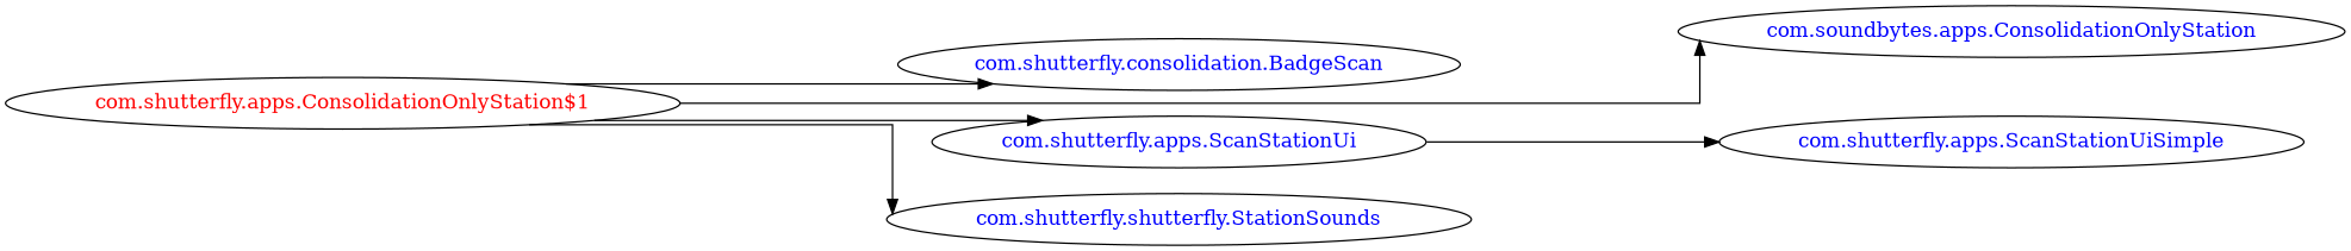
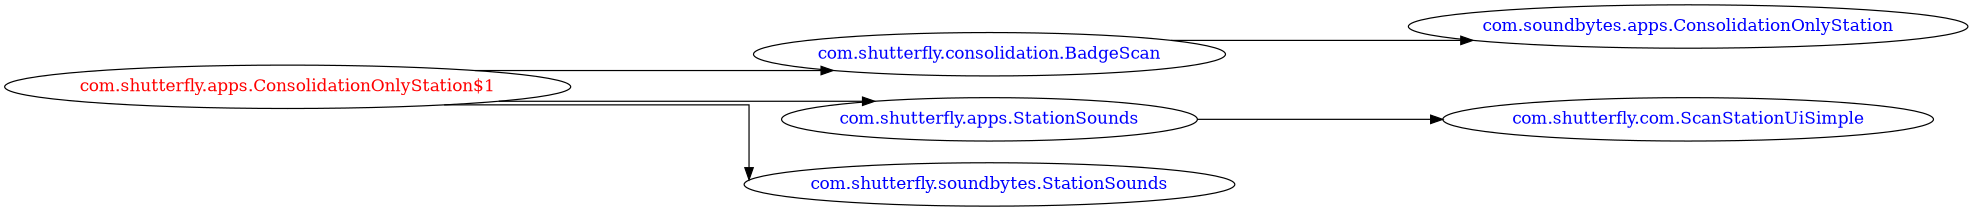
  digraph {
    concentrate=true
    rankdir=LR
    ranksep=2.0
    splines=ortho
    node [fontcolor=blue]
    "com.shutterfly.apps.ConsolidationOnlyStation$1" [fontcolor=red]
    n2 [label="com.soundbytes.apps.ConsolidationOnlyStation"]
-   "com.shutterfly.apps.ScanStationUi"
+   "com.shutterfly.apps.ScanStationUi" [label="com.shutterfly.apps.StationSounds"]
    "com.shutterfly.consolidation.BadgeScan"
-   "com.shutterfly.soundbytes.StationSounds" [label="com.shutterfly.shutterfly.StationSounds"]
-   "com.shutterfly.apps.ScanStationUiSimple"
-   "com.shutterfly.apps.ConsolidationOnlyStation$1" -> n2
+   "com.shutterfly.soundbytes.StationSounds"
+   "com.shutterfly.apps.ScanStationUiSimple" [label="com.shutterfly.com.ScanStationUiSimple"]
+   "com.shutterfly.consolidation.BadgeScan" -> n2
    "com.shutterfly.apps.ConsolidationOnlyStation$1" -> "com.shutterfly.apps.ScanStationUi"
    "com.shutterfly.apps.ConsolidationOnlyStation$1" -> "com.shutterfly.consolidation.BadgeScan"
    "com.shutterfly.apps.ConsolidationOnlyStation$1" -> "com.shutterfly.soundbytes.StationSounds"
    "com.shutterfly.apps.ScanStationUi" -> "com.shutterfly.apps.ScanStationUiSimple"
  }
